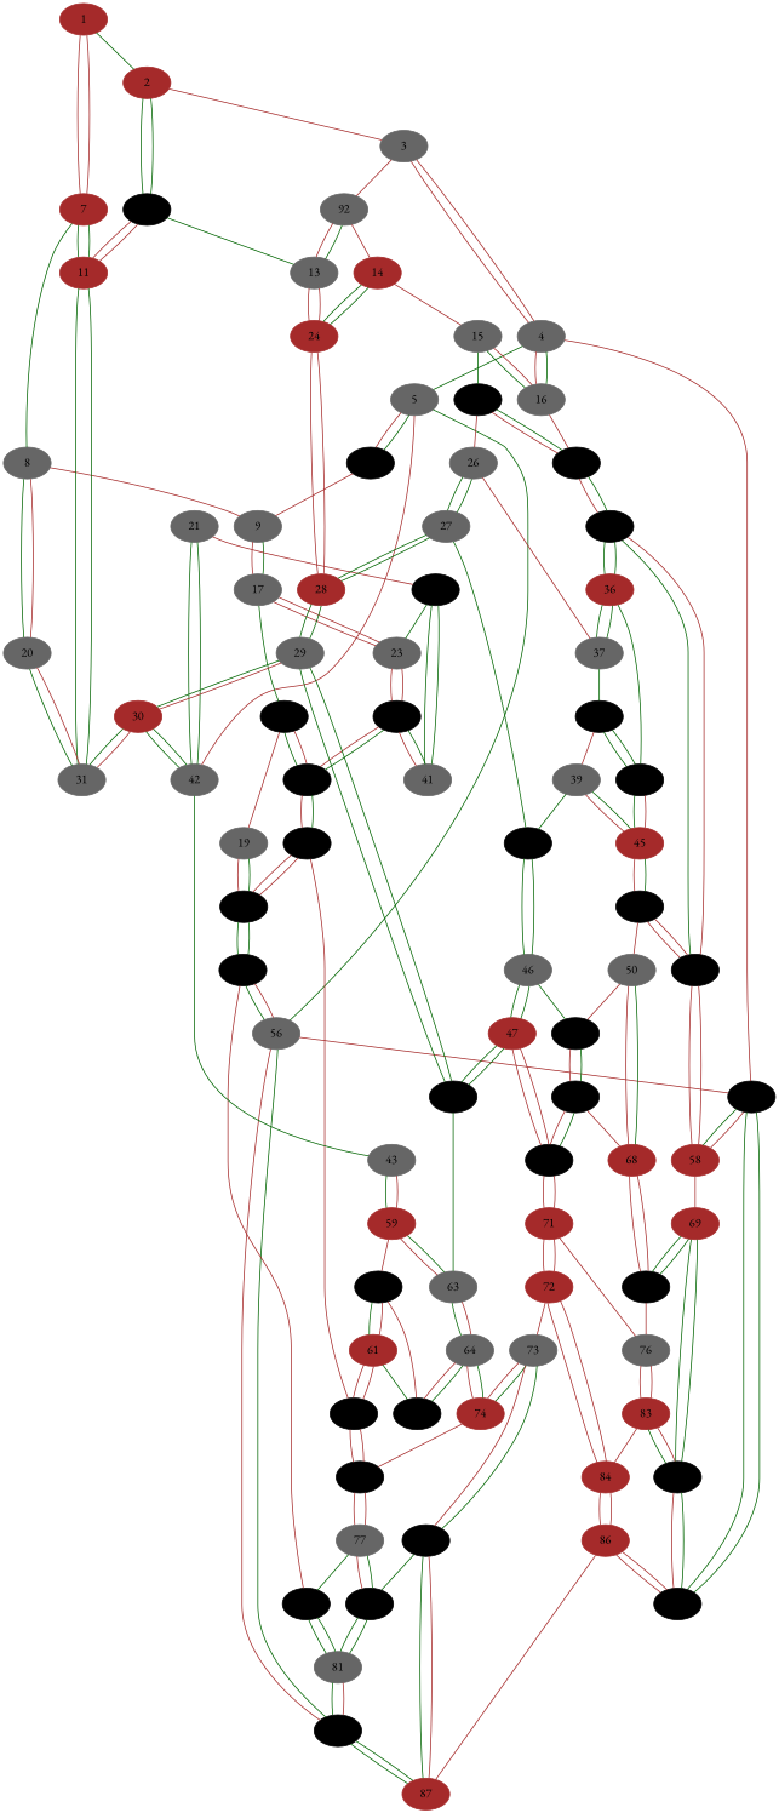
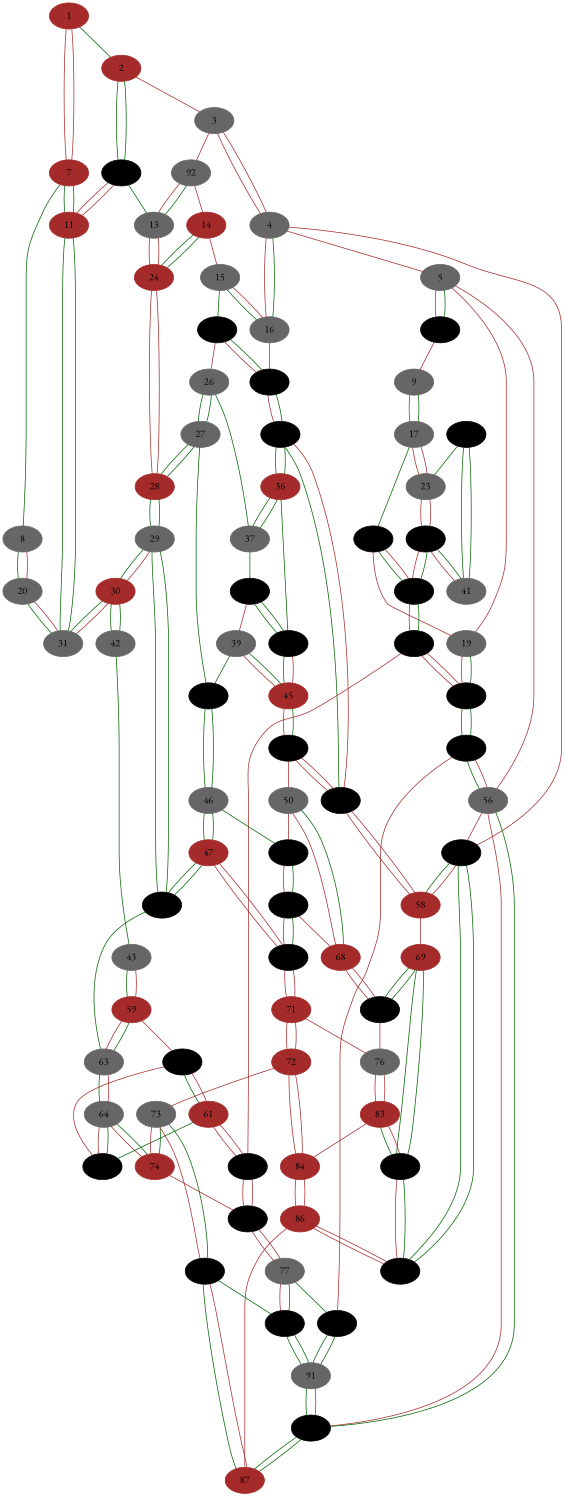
  graph {
    fontname="EB Garamond"
    node [color=black fontname="EB Garamond" style=filled]
    edge [color=brown fontname="EB Garamond"]
    1 [color=brown]
    2 [color=brown]
    7 [color=brown]
    3 [color=gray40]
    10
    8 [color=gray40]
    11 [color=brown]
    4 [color=gray40]
    n9 [color=gray40 label=92]
    13 [color=gray40]
    5 [color=gray40]
    16 [color=gray40]
    57
    14 [color=brown]
    6
    19 [color=gray40]
    56 [color=gray40]
    34
    58 [color=brown]
    88
    9 [color=gray40]
    54
    82
    17 [color=gray40]
    20 [color=gray40]
    31 [color=gray40]
    18
    23 [color=gray40]
    24 [color=brown]
    15 [color=gray40]
    28 [color=brown]
    25
    26 [color=gray40]
    35
    33
    32
    53
    55
-   21 [color=gray40]
    22
    42 [color=gray40]
    41 [color=gray40]
    43 [color=gray40]
    29 [color=gray40]
    27 [color=gray40]
    37 [color=gray40]
    40
    38
    46 [color=gray40]
    30 [color=brown]
    48
    63 [color=gray40]
    62
    36 [color=brown]
    52
    44
    45 [color=brown]
    39 [color=gray40]
    49
    47 [color=brown]
    51
    59 [color=brown]
    60
    50 [color=gray40]
    67
    66
    71 [color=brown]
    64 [color=gray40]
    68 [color=brown]
    70
    69 [color=brown]
    75
    78
-   81 [color=gray40]
+   81 [color=gray40 label=91]
    87 [color=brown]
    85
    61 [color=brown]
    65
    77 [color=gray40]
    74 [color=brown]
    76 [color=gray40]
    72 [color=brown]
    83 [color=brown]
    73 [color=gray40]
    84 [color=brown]
    79
    86 [color=brown]
    80
    1 -- 2 [color=darkgreen]
    1 -- 7
    1 -- 7
    2 -- 3
    2 -- 10 [color=darkgreen]
    2 -- 10 [color=darkgreen]
    7 -- 8 [color=darkgreen]
    7 -- 11 [color=darkgreen]
    7 -- 11 [color=darkgreen]
    3 -- 4
    3 -- 4
    3 -- n9
    10 -- 11
    10 -- 11
    10 -- 13 [color=darkgreen]
-   8 -- 9
    8 -- 20 [color=darkgreen]
    8 -- 20
    11 -- 31 [color=darkgreen]
    11 -- 31 [color=darkgreen]
-   4 -- 5 [color=darkgreen]
+   4 -- 5
    4 -- 16
    4 -- 16 [color=darkgreen]
    4 -- 57
    n9 -- 13
    n9 -- 13 [color=darkgreen]
    n9 -- 14
    13 -- 24
    13 -- 24
    5 -- 6
    5 -- 6 [color=darkgreen]
-   5 -- 42
-   5 -- 56 [color=darkgreen]
+   5 -- 19
+   5 -- 56
    16 -- 34
    57 -- 58 [color=darkgreen]
    57 -- 58
    57 -- 88 [color=darkgreen]
    57 -- 88 [color=darkgreen]
    14 -- 24 [color=darkgreen]
    14 -- 24 [color=darkgreen]
    14 -- 15
    6 -- 9
    19 -- 54
    19 -- 54 [color=darkgreen]
    56 -- 57
    56 -- 82
    56 -- 82 [color=darkgreen]
    34 -- 35
    34 -- 35 [color=darkgreen]
    58 -- 69
    9 -- 17
    9 -- 17 [color=darkgreen]
    54 -- 55 [color=darkgreen]
    54 -- 55 [color=darkgreen]
    82 -- 87 [color=darkgreen]
    82 -- 87 [color=darkgreen]
    17 -- 18 [color=darkgreen]
    17 -- 23
    17 -- 23
    20 -- 31 [color=darkgreen]
    20 -- 31
    18 -- 19
    18 -- 33 [color=darkgreen]
    18 -- 33
    23 -- 32
    23 -- 32
    24 -- 28
    24 -- 28
    15 -- 16 [color=darkgreen]
    15 -- 16
    15 -- 25 [color=darkgreen]
    28 -- 29 [color=darkgreen]
    28 -- 29 [color=darkgreen]
    25 -- 34
    25 -- 34 [color=darkgreen]
    25 -- 26
    26 -- 27 [color=darkgreen]
    26 -- 27 [color=darkgreen]
-   26 -- 37
+   26 -- 37 [color=darkgreen]
    35 -- 36 [color=darkgreen]
    35 -- 36 [color=darkgreen]
    35 -- 52 [color=darkgreen]
    35 -- 52
    33 -- 53
    33 -- 53 [color=darkgreen]
    32 -- 33
    32 -- 33 [color=darkgreen]
    32 -- 41
    32 -- 41 [color=darkgreen]
    53 -- 54
    53 -- 54
    53 -- 62
    55 -- 56 [color=darkgreen]
    55 -- 56
    55 -- 78
-   21 -- 22
-   21 -- 42 [color=darkgreen]
-   21 -- 42 [color=darkgreen]
    22 -- 23 [color=darkgreen]
    22 -- 41 [color=darkgreen]
    22 -- 41 [color=darkgreen]
    42 -- 43 [color=darkgreen]
    43 -- 59 [color=darkgreen]
    43 -- 59
    29 -- 30 [color=darkgreen]
    29 -- 30
    29 -- 48 [color=darkgreen]
    29 -- 48 [color=darkgreen]
    27 -- 28 [color=darkgreen]
    27 -- 28 [color=darkgreen]
    27 -- 40 [color=darkgreen]
    37 -- 38 [color=darkgreen]
    40 -- 46 [color=darkgreen]
    40 -- 46 [color=darkgreen]
    38 -- 44 [color=darkgreen]
    38 -- 44 [color=darkgreen]
    38 -- 39
    46 -- 47 [color=darkgreen]
    46 -- 47 [color=darkgreen]
    46 -- 51 [color=darkgreen]
    30 -- 31 [color=darkgreen]
    30 -- 31
    30 -- 42 [color=darkgreen]
    30 -- 42 [color=darkgreen]
    48 -- 63 [color=darkgreen]
    63 -- 64 [color=darkgreen]
    63 -- 64
    62 -- 75
    62 -- 75
    36 -- 37 [color=darkgreen]
    36 -- 37 [color=darkgreen]
    36 -- 44 [color=darkgreen]
    52 -- 58
    52 -- 58
    44 -- 45 [color=darkgreen]
    44 -- 45
    45 -- 49
    45 -- 49 [color=darkgreen]
    39 -- 40 [color=darkgreen]
    39 -- 45
    39 -- 45 [color=darkgreen]
    49 -- 52
    49 -- 52
    49 -- 50
    47 -- 48 [color=darkgreen]
    47 -- 48 [color=darkgreen]
    47 -- 67
    47 -- 67
    51 -- 66
    51 -- 66 [color=darkgreen]
    59 -- 63
    59 -- 63 [color=darkgreen]
    59 -- 60
    60 -- 61 [color=darkgreen]
    60 -- 61
    60 -- 65
    50 -- 51
    50 -- 68
    50 -- 68 [color=darkgreen]
    67 -- 71
    67 -- 71
    66 -- 67
    66 -- 67 [color=darkgreen]
    66 -- 68
    71 -- 76
    71 -- 72
    71 -- 72
    64 -- 65
    64 -- 65 [color=darkgreen]
    64 -- 74
    64 -- 74 [color=darkgreen]
    68 -- 70
    68 -- 70
    70 -- 76
    69 -- 70 [color=darkgreen]
    69 -- 70 [color=darkgreen]
    69 -- 85 [color=darkgreen]
    69 -- 85 [color=darkgreen]
    75 -- 77
    75 -- 77
    78 -- 81 [color=darkgreen]
    78 -- 81 [color=darkgreen]
    81 -- 82 [color=darkgreen]
    81 -- 82
    85 -- 88
    85 -- 88 [color=darkgreen]
    61 -- 62
    61 -- 62
    61 -- 65 [color=darkgreen]
    77 -- 78 [color=darkgreen]
    77 -- 80
    77 -- 80 [color=darkgreen]
    74 -- 75
    76 -- 83
    76 -- 83
    72 -- 73
    72 -- 84
    72 -- 84
    83 -- 85 [color=darkgreen]
    83 -- 85
    83 -- 84
    73 -- 74
    73 -- 74 [color=darkgreen]
    73 -- 79
    73 -- 79 [color=darkgreen]
    84 -- 86
    84 -- 86
    79 -- 87 [color=darkgreen]
    79 -- 87
    79 -- 80 [color=darkgreen]
    86 -- 88
    86 -- 88
    86 -- 87
    80 -- 81 [color=darkgreen]
    80 -- 81 [color=darkgreen]
  }
